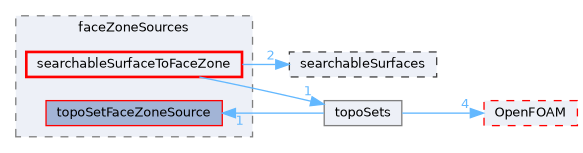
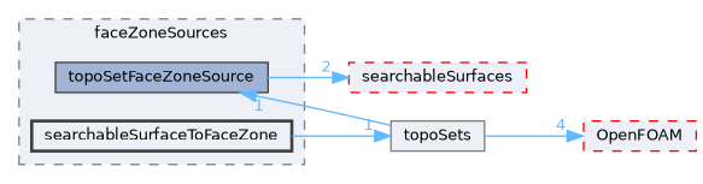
  digraph {
    compound=true
    rankdir=LR
    node [color=grey25 fillcolor="#edf0f7" fontname=Helvetica fontsize=10 shape=box style=filled]
    edge [color=steelblue1 fontcolor=steelblue1 fontname=Helvetica fontsize=10 headlabel=1 labeldistance=1.5 labelfontname=Helvetica labelfontsize=10]
-   n1 [color=red fillcolor="#a2b4d6" height=0.2 label=topoSetFaceZoneSource width=0.4]
-   n2 [color=red height=0.2 label=searchableSurfaceToFaceZone style="filled,bold" width=0.4]
-   n3 [height=0.2 label=searchableSurfaces style="filled,dashed" width=0.4]
+   n1 [fillcolor="#a2b4d6" height=0.2 label=topoSetFaceZoneSource width=0.4]
+   n2 [height=0.2 label=searchableSurfaceToFaceZone style="filled,bold" width=0.4]
+   n3 [color=red height=0.2 label=searchableSurfaces style="filled,dashed" width=0.4]
    n4 [color=grey50 height=0.2 label=topoSets width=0.4]
    n5 [color=red height=0.2 label=OpenFOAM style="filled,dashed" width=0.4]
    subgraph cluster_1 {
      bgcolor="#edf0f7"
      fontname=Helvetica
      fontsize=10
      label=faceZoneSources
      pencolor=grey50
      style="filled,dashed"
      n1
      n2
    }
-   n2 -> n3 [headlabel=2]
+   n1 -> n3 [headlabel=2]
    n2 -> n4
    n4 -> n1
    n4 -> n5 [headlabel=4]
  }
